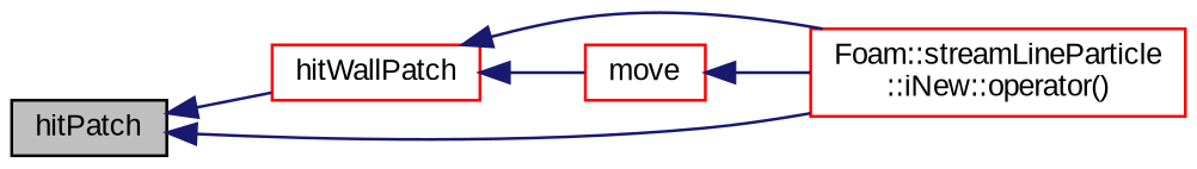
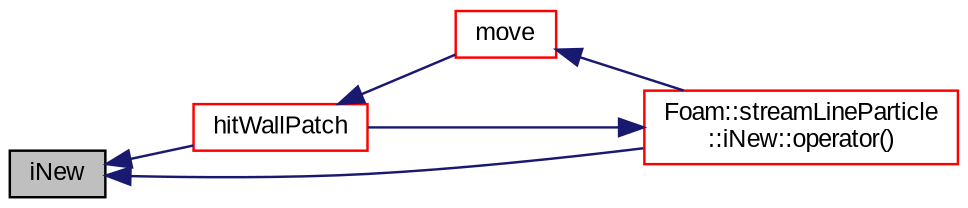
  digraph {
    fontname="Liberation Sans"
    rankdir=LR
    node [color=red fontname="Liberation Sans" fontsize=10 shape=record]
    edge [color=midnightblue dir=back fontname="Liberation Sans" fontsize=10 labelfontname=Helvetica labelfontsize=10 style=solid]
-   n1 [color=black fillcolor=grey75 fontcolor=black height=0.2 label=hitPatch style=filled width=0.4]
+   n1 [color=black fillcolor=grey75 fontcolor=black height=0.2 label=iNew style=filled width=0.4]
    n2 [height=0.2 label=hitWallPatch width=0.4]
    n3 [height=0.2 label="Foam::streamLineParticle\l::iNew::operator()" width=0.4]
    n4 [height=0.2 label=move width=0.4]
    n1 -> n2
    n1 -> n3
-   n2 -> n3
+   n3 -> n2
    n2 -> n4
    n4 -> n3
  }
